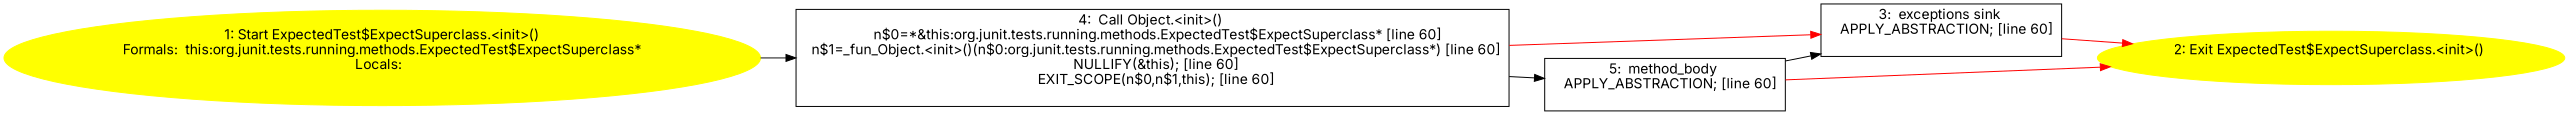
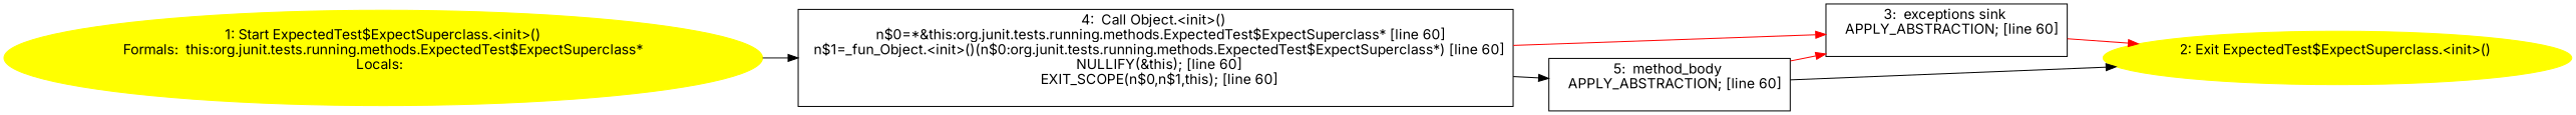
  digraph {
    fontname=Inter
    rankdir=LR
    node [fontname=Inter shape=box]
    edge [fontname=Inter]
    n1 [color=yellow label="1: Start ExpectedTest$ExpectSuperclass.<init>()\nFormals:  this:org.junit.tests.running.methods.ExpectedTest$ExpectSuperclass*\nLocals:  \n  " style=filled shape=""]
    n2 [label="4:  Call Object.<init>() \n   n$0=*&this:org.junit.tests.running.methods.ExpectedTest$ExpectSuperclass* [line 60]\n  n$1=_fun_Object.<init>()(n$0:org.junit.tests.running.methods.ExpectedTest$ExpectSuperclass*) [line 60]\n  NULLIFY(&this); [line 60]\n  EXIT_SCOPE(n$0,n$1,this); [line 60]\n "]
    n3 [label="3:  exceptions sink \n   APPLY_ABSTRACTION; [line 60]\n "]
    n4 [label="5:  method_body \n   APPLY_ABSTRACTION; [line 60]\n "]
    n5 [color=yellow label="2: Exit ExpectedTest$ExpectSuperclass.<init>() \n  " style=filled shape=""]
    n1 -> n2
    n2 -> n3 [color=red]
    n2 -> n4
    n3 -> n5 [color=red]
-   n4 -> n3 [color=black]
-   n4 -> n5 [color=red]
+   n4 -> n3 [color=red]
+   n4 -> n5
  }
